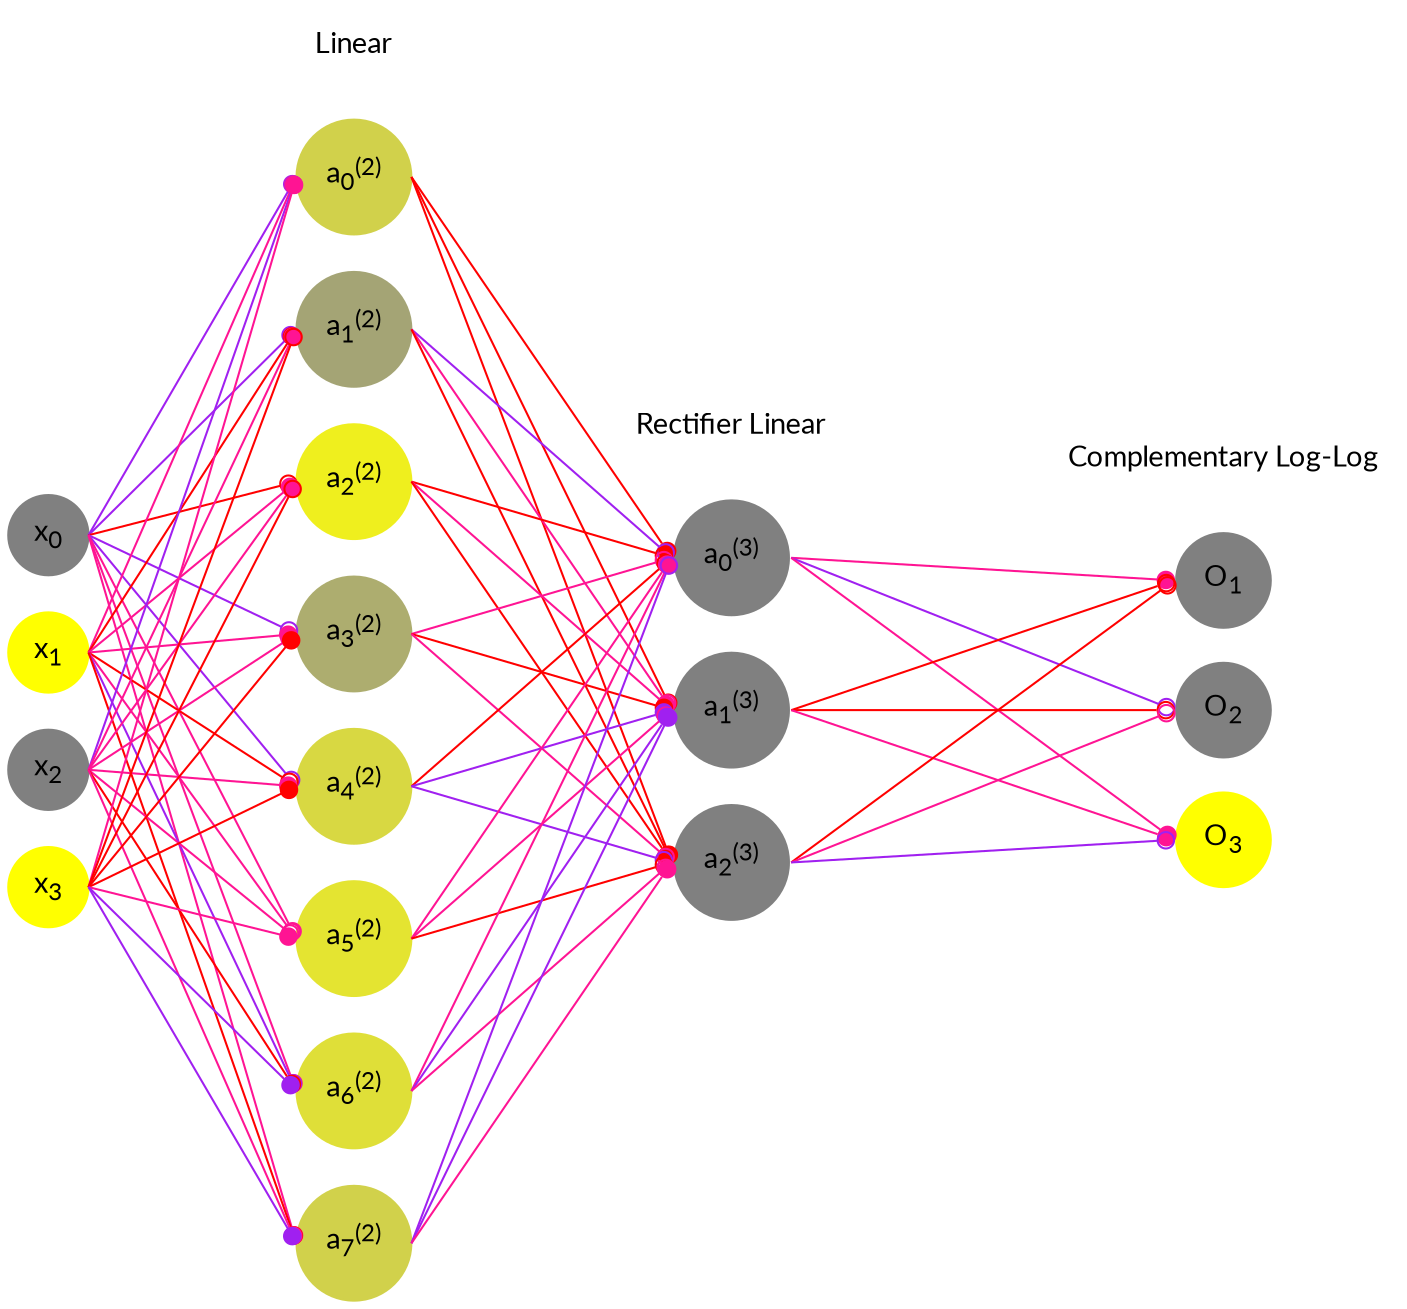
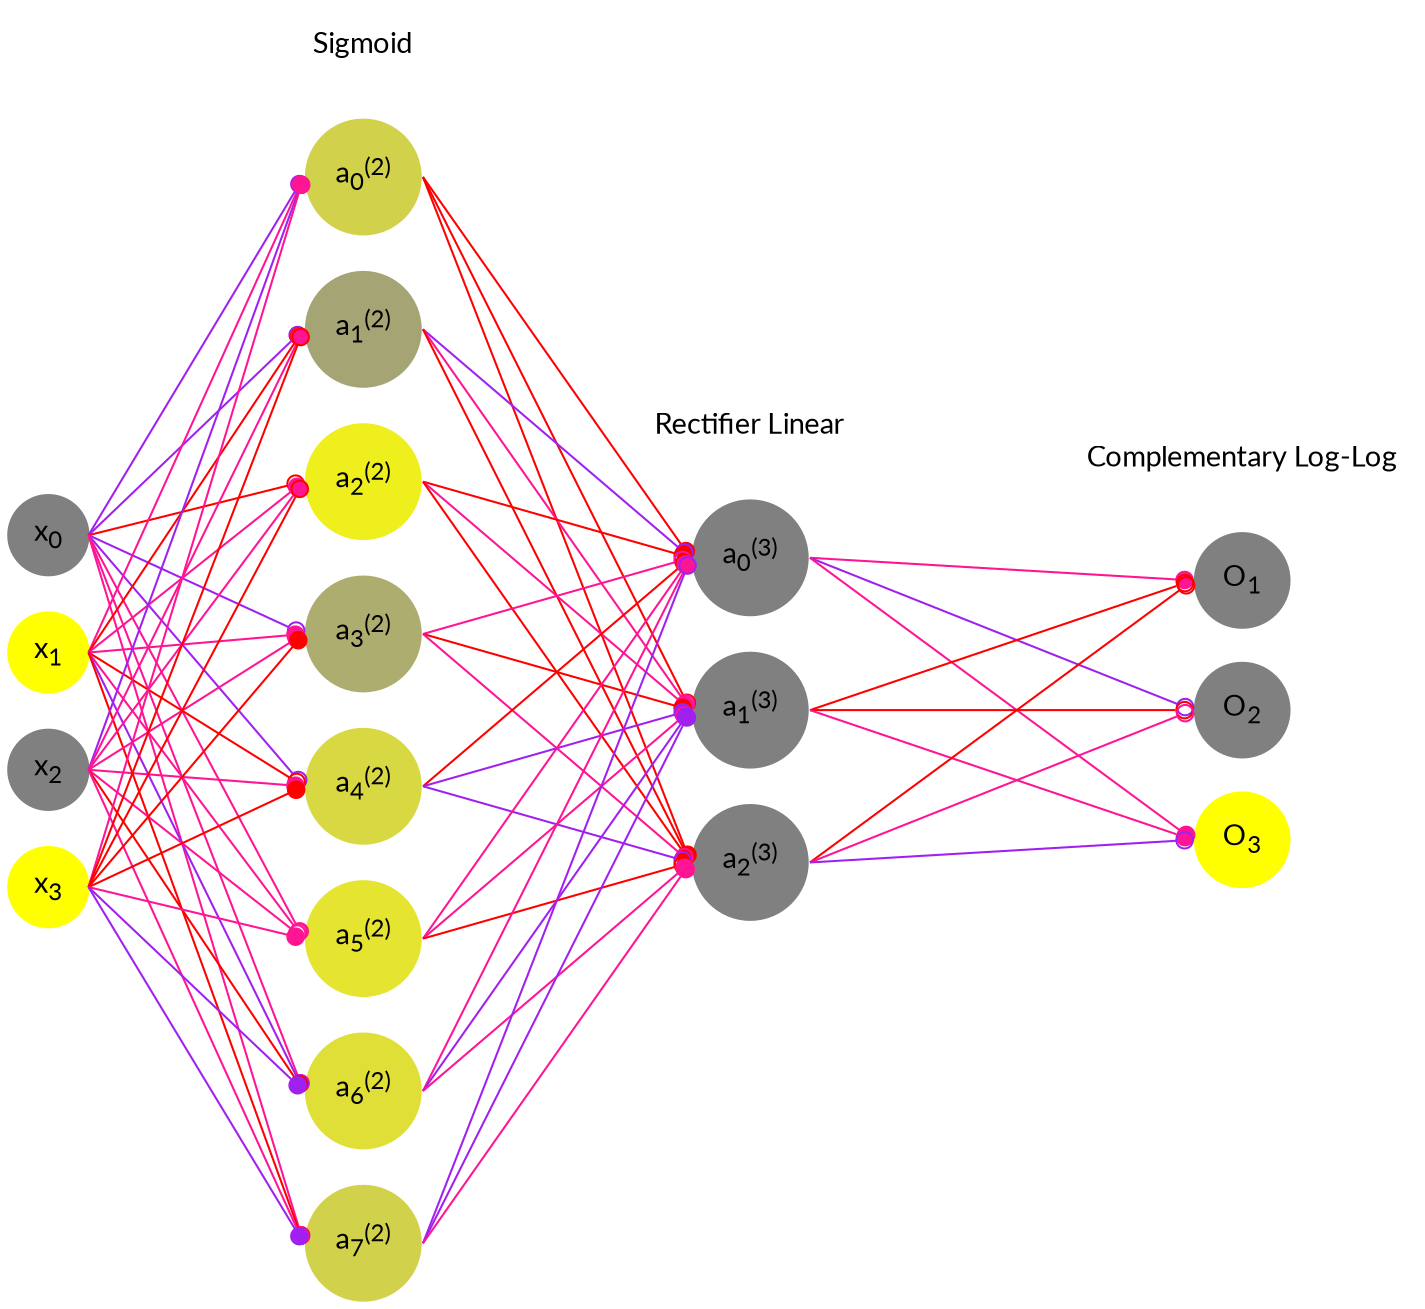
  digraph {
    rankdir=LR
    ranksep=1.4
    splines=false
    fontname=Lato
    node [color="0.1667, 0.0, 0.5" fillcolor="0.1667, 0.0, 0.5" shape=circle style=filled fontname=Lato]
    edge [headport=w style=solid tailport=e fontname=Lato color=deeppink arrowhead=odot]
    n1 [label=<x<sub>0</sub>>]
    n2 [color="0.1667, 1.0, 1.0" fillcolor="0.1667, 1.0, 1.0" label=<x<sub>1</sub>>]
    n3 [label=<x<sub>2</sub>>]
    n4 [color="0.1667, 1.0, 1.0" fillcolor="0.1667, 1.0, 1.0" label=<x<sub>3</sub>>]
    n5 [color="0.1667, 0.638505, 0.819252" fillcolor="0.1667, 0.638505, 0.819252" label=<a<sub>0</sub><sup>(2)</sup>>]
    n6 [color="0.1667, 0.285453, 0.642726" fillcolor="0.1667, 0.285453, 0.642726" label=<a<sub>1</sub><sup>(2)</sup>>]
    n7 [color="0.1667, 0.873436, 0.936718" fillcolor="0.1667, 0.873436, 0.936718" label=<a<sub>2</sub><sup>(2)</sup>>]
    n8 [color="0.1667, 0.358085, 0.679043" fillcolor="0.1667, 0.358085, 0.679043" label=<a<sub>3</sub><sup>(2)</sup>>]
    n9 [color="0.1667, 0.692815, 0.846408" fillcolor="0.1667, 0.692815, 0.846408" label=<a<sub>4</sub><sup>(2)</sup>>]
    n10 [color="0.1667, 0.783260, 0.891630" fillcolor="0.1667, 0.783260, 0.891630" label=<a<sub>5</sub><sup>(2)</sup>>]
    n11 [color="0.1667, 0.746067, 0.873033" fillcolor="0.1667, 0.746067, 0.873033" label=<a<sub>6</sub><sup>(2)</sup>>]
    n12 [color="0.1667, 0.640368, 0.820184" fillcolor="0.1667, 0.640368, 0.820184" label=<a<sub>7</sub><sup>(2)</sup>>]
    n13 [color="0.1667, 0.000000, 0.500000" fillcolor="0.1667, 0.000000, 0.500000" label=<a<sub>0</sub><sup>(3)</sup>>]
    n14 [color="0.1667, 0.000000, 0.500000" fillcolor="0.1667, 0.000000, 0.500000" label=<a<sub>1</sub><sup>(3)</sup>>]
    n15 [color="0.1667, 0.000000, 0.500000" fillcolor="0.1667, 0.000000, 0.500000" label=<a<sub>2</sub><sup>(3)</sup>>]
    n16 [label=<O<sub>1</sub>>]
    n17 [label=<O<sub>2</sub>>]
    n18 [color="0.1667, 1.0, 1.0" fillcolor="0.1667, 1.0, 1.0" label=<O<sub>3</sub>>]
-   n19 [label=Linear shape=plaintext color=darkgreen fillcolor="" style=""]
+   n19 [label=Sigmoid shape=plaintext color=darkgreen fillcolor="" style=""]
    n20 [label="Rectifier Linear" shape=plaintext color=brown fillcolor="" style=""]
    n21 [label="Complementary Log-Log" shape=plaintext color=brown fillcolor="" style=""]
    subgraph sub_1 {
      n1
    }
    subgraph sub_2 {
      n2
    }
    subgraph sub_3 {
      n3
    }
    subgraph sub_4 {
      n4
    }
    subgraph sub_5 {
      n5
    }
    subgraph sub_6 {
      n6
    }
    subgraph sub_7 {
      n7
    }
    subgraph sub_8 {
      n8
    }
    subgraph sub_9 {
      n9
    }
    subgraph sub_10 {
      n10
    }
    subgraph sub_11 {
      n11
    }
    subgraph sub_12 {
      n12
    }
    subgraph sub_13 {
      n13
    }
    subgraph sub_14 {
      n14
    }
    subgraph sub_15 {
      n15
    }
    subgraph sub_16 {
      n16
    }
    subgraph sub_17 {
      n17
    }
    subgraph sub_18 {
      n18
    }
    subgraph sub_19 {
      rank=same
      n1
      n2
      n3
      n4
    }
    subgraph sub_20 {
      rank=same
      n5
      n6
      n7
      n8
      n9
      n10
      n11
      n12
    }
    subgraph sub_21 {
      rank=same
      n13
      n14
      n15
    }
    subgraph sub_22 {
      rank=same
      n16
      n17
      n18
    }
    subgraph sub_23 {
      rank=same
      n5
      n19
    }
    subgraph sub_24 {
      rank=same
      n13
      n20
    }
    subgraph sub_25 {
      rank=same
      n16
      n21
    }
    n1 -> n2 [style=invis color="" arrowhead=""]
    n1 -> n5 [color=purple]
    n1 -> n6 [color=purple]
    n1 -> n7 [color=red]
    n1 -> n8 [color=purple]
    n1 -> n9 [color=purple]
    n1 -> n10
    n1 -> n11
    n1 -> n12
    n2 -> n3 [style=invis color="" arrowhead=""]
    n2 -> n5 [arrowhead=dot]
    n2 -> n6 [color=red]
    n2 -> n7 [arrowhead=dot]
    n2 -> n8 [arrowhead=dot]
    n2 -> n9 [color=red]
    n2 -> n10
    n2 -> n11 [color=purple]
    n2 -> n12 [color=red]
    n3 -> n4 [style=invis color="" arrowhead=""]
    n3 -> n5 [color=purple arrowhead=dot]
    n3 -> n6 [arrowhead=dot]
    n3 -> n7 [arrowhead=dot]
    n3 -> n8
    n3 -> n9 [arrowhead=dot]
    n3 -> n10
    n3 -> n11 [color=red arrowhead=dot]
    n3 -> n12
    n4 -> n5 [arrowhead=dot]
    n4 -> n6 [color=red]
    n4 -> n7 [color=red]
    n4 -> n8 [color=red arrowhead=dot]
    n4 -> n9 [color=red arrowhead=dot]
    n4 -> n10 [arrowhead=dot]
    n4 -> n11 [color=purple arrowhead=dot]
    n4 -> n12 [color=purple arrowhead=dot]
    n5 -> n6 [style=invis color="" arrowhead=""]
    n5 -> n13 [color=red arrowhead=dot]
    n5 -> n14 [color=red]
    n5 -> n15 [color=red]
    n6 -> n7 [style=invis color="" arrowhead=""]
    n6 -> n13 [color=purple]
    n6 -> n14
    n6 -> n15 [color=red arrowhead=dot]
    n7 -> n8 [style=invis color="" arrowhead=""]
    n7 -> n13 [color=red]
    n7 -> n14 [arrowhead=dot]
    n7 -> n15 [color=red]
    n8 -> n9 [style=invis color="" arrowhead=""]
    n8 -> n13
    n8 -> n14 [color=red arrowhead=dot]
    n8 -> n15
    n9 -> n10 [style=invis color="" arrowhead=""]
    n9 -> n13 [color=red]
    n9 -> n14 [color=purple arrowhead=dot]
    n9 -> n15 [color=purple]
    n10 -> n11 [style=invis color="" arrowhead=""]
    n10 -> n13 [arrowhead=dot]
    n10 -> n14
    n10 -> n15 [color=red]
    n11 -> n12 [style=invis color="" arrowhead=""]
    n11 -> n13 [arrowhead=dot]
    n11 -> n14 [color=purple arrowhead=dot]
    n11 -> n15
    n12 -> n13 [color=purple]
    n12 -> n14 [color=purple]
    n12 -> n15 [arrowhead=dot]
    n13 -> n14 [style=invis color="" arrowhead=""]
    n13 -> n16 [arrowhead=dot]
    n13 -> n17 [color=purple]
    n13 -> n18 [arrowhead=dot]
    n14 -> n15 [style=invis color="" arrowhead=""]
    n14 -> n16 [color=red]
    n14 -> n17 [color=red]
    n14 -> n18 [arrowhead=dot]
    n15 -> n16 [color=red]
    n15 -> n17
    n15 -> n18 [color=purple]
    n16 -> n17 [style=invis color="" arrowhead=""]
    n17 -> n18 [style=invis color="" arrowhead=""]
    n19 -> n5 [style=invis color="" arrowhead=""]
    n20 -> n13 [style=invis color="" arrowhead=""]
    n21 -> n16 [style=invis color="" arrowhead=""]
  }
